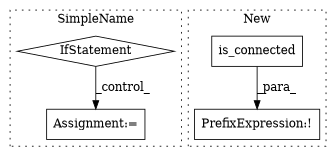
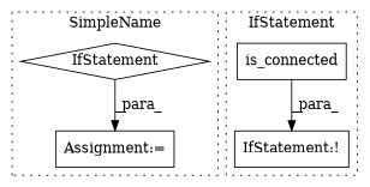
  digraph {
    node [l=1 shape=box]
    n1 [a=25 l="4,2" label=IfStatement s="5020,5045" shape=diamond]
    n2 [a=7 label="Assignment:=" s=5157]
    n3 [a=32 l="13,1" label=is_connected s="12417,12473"]
-   n4 [a=38 label="PrefixExpression:!" s=12407]
+   n4 [a=38 label="IfStatement:!" s=12407]
    subgraph cluster_1 {
      label=SimpleName
      style=dotted
      n1
      n2
    }
    subgraph cluster_2 {
-     label=New
+     label=IfStatement
      style=dotted
      n3
      n4
    }
-   n1 -> n2 [label=_control_]
+   n1 -> n2 [label=_para_]
    n3 -> n4 [label=_para_]
  }
